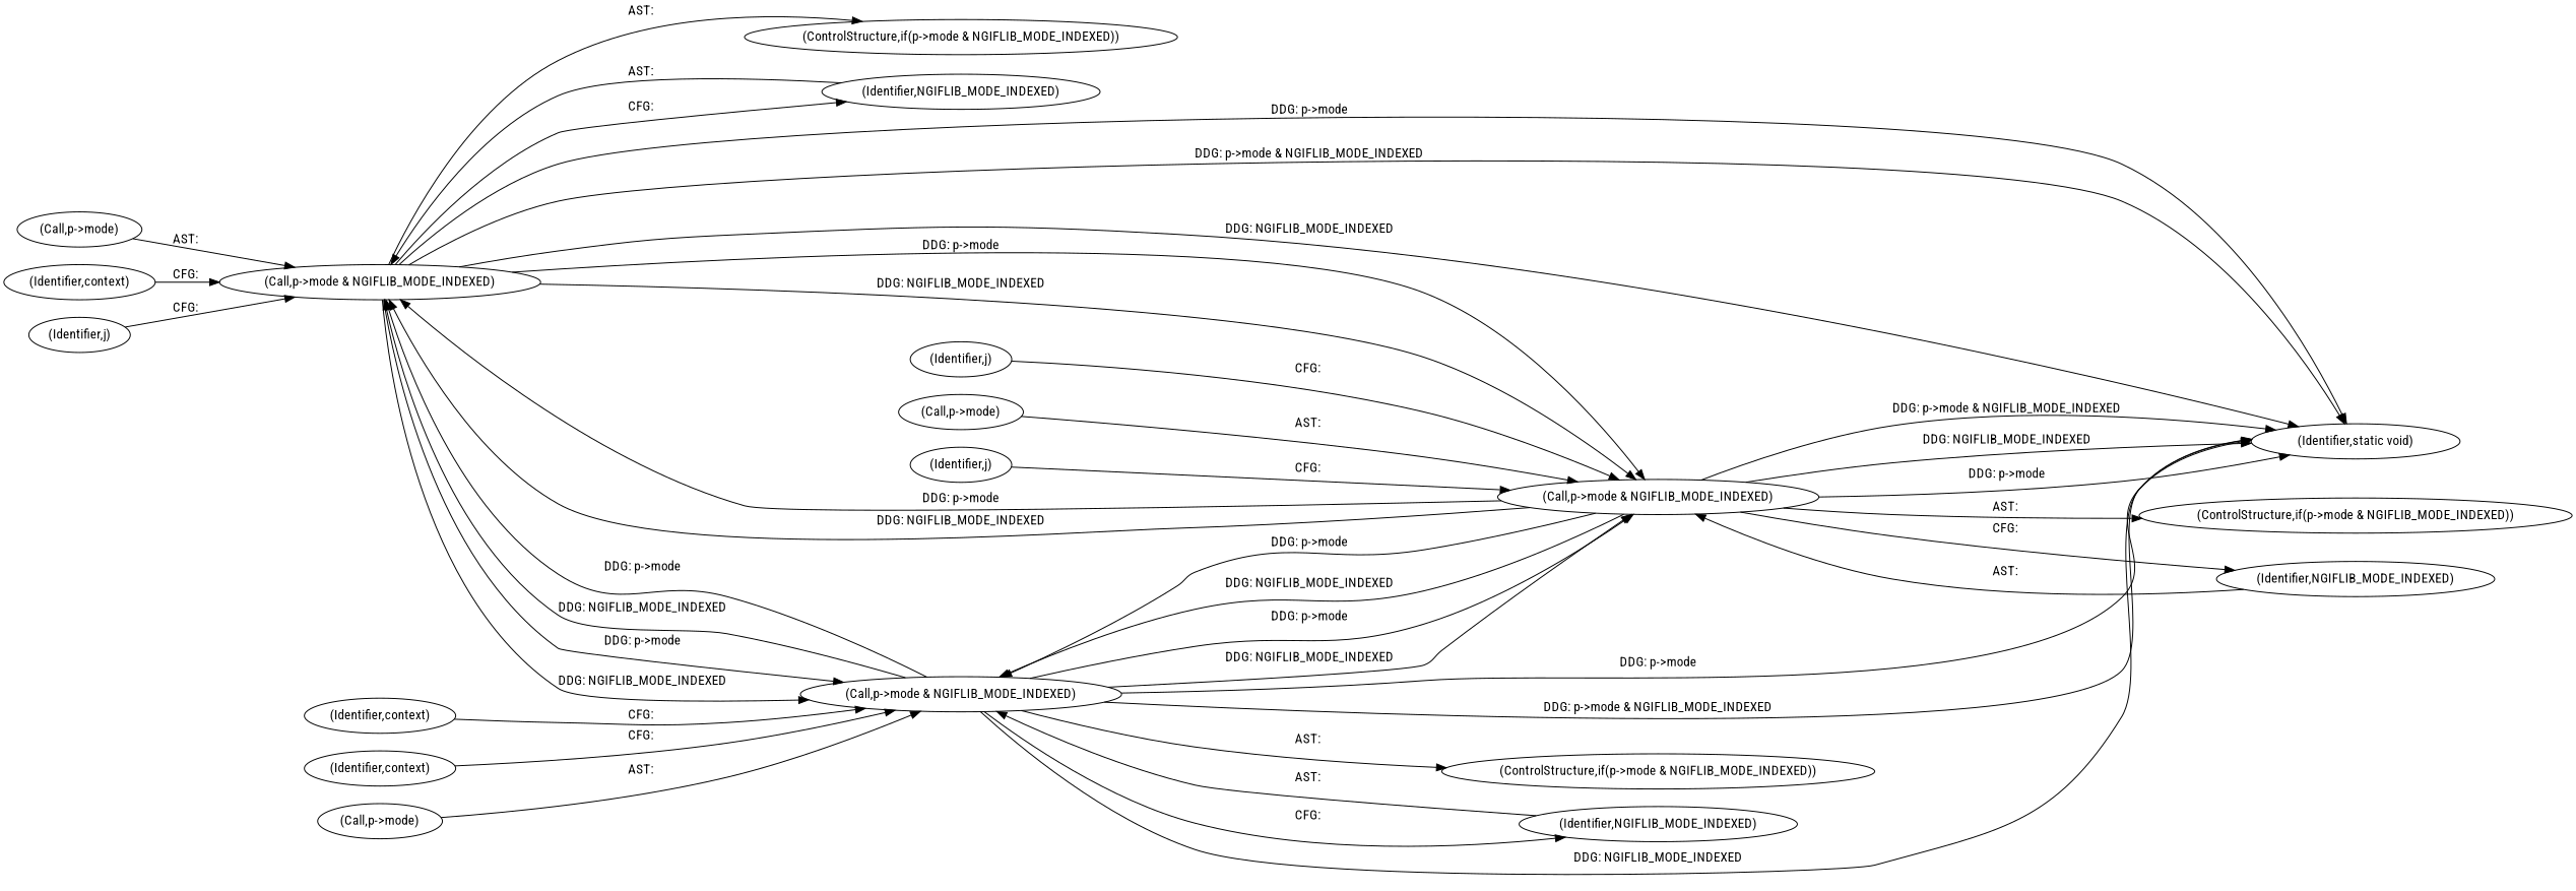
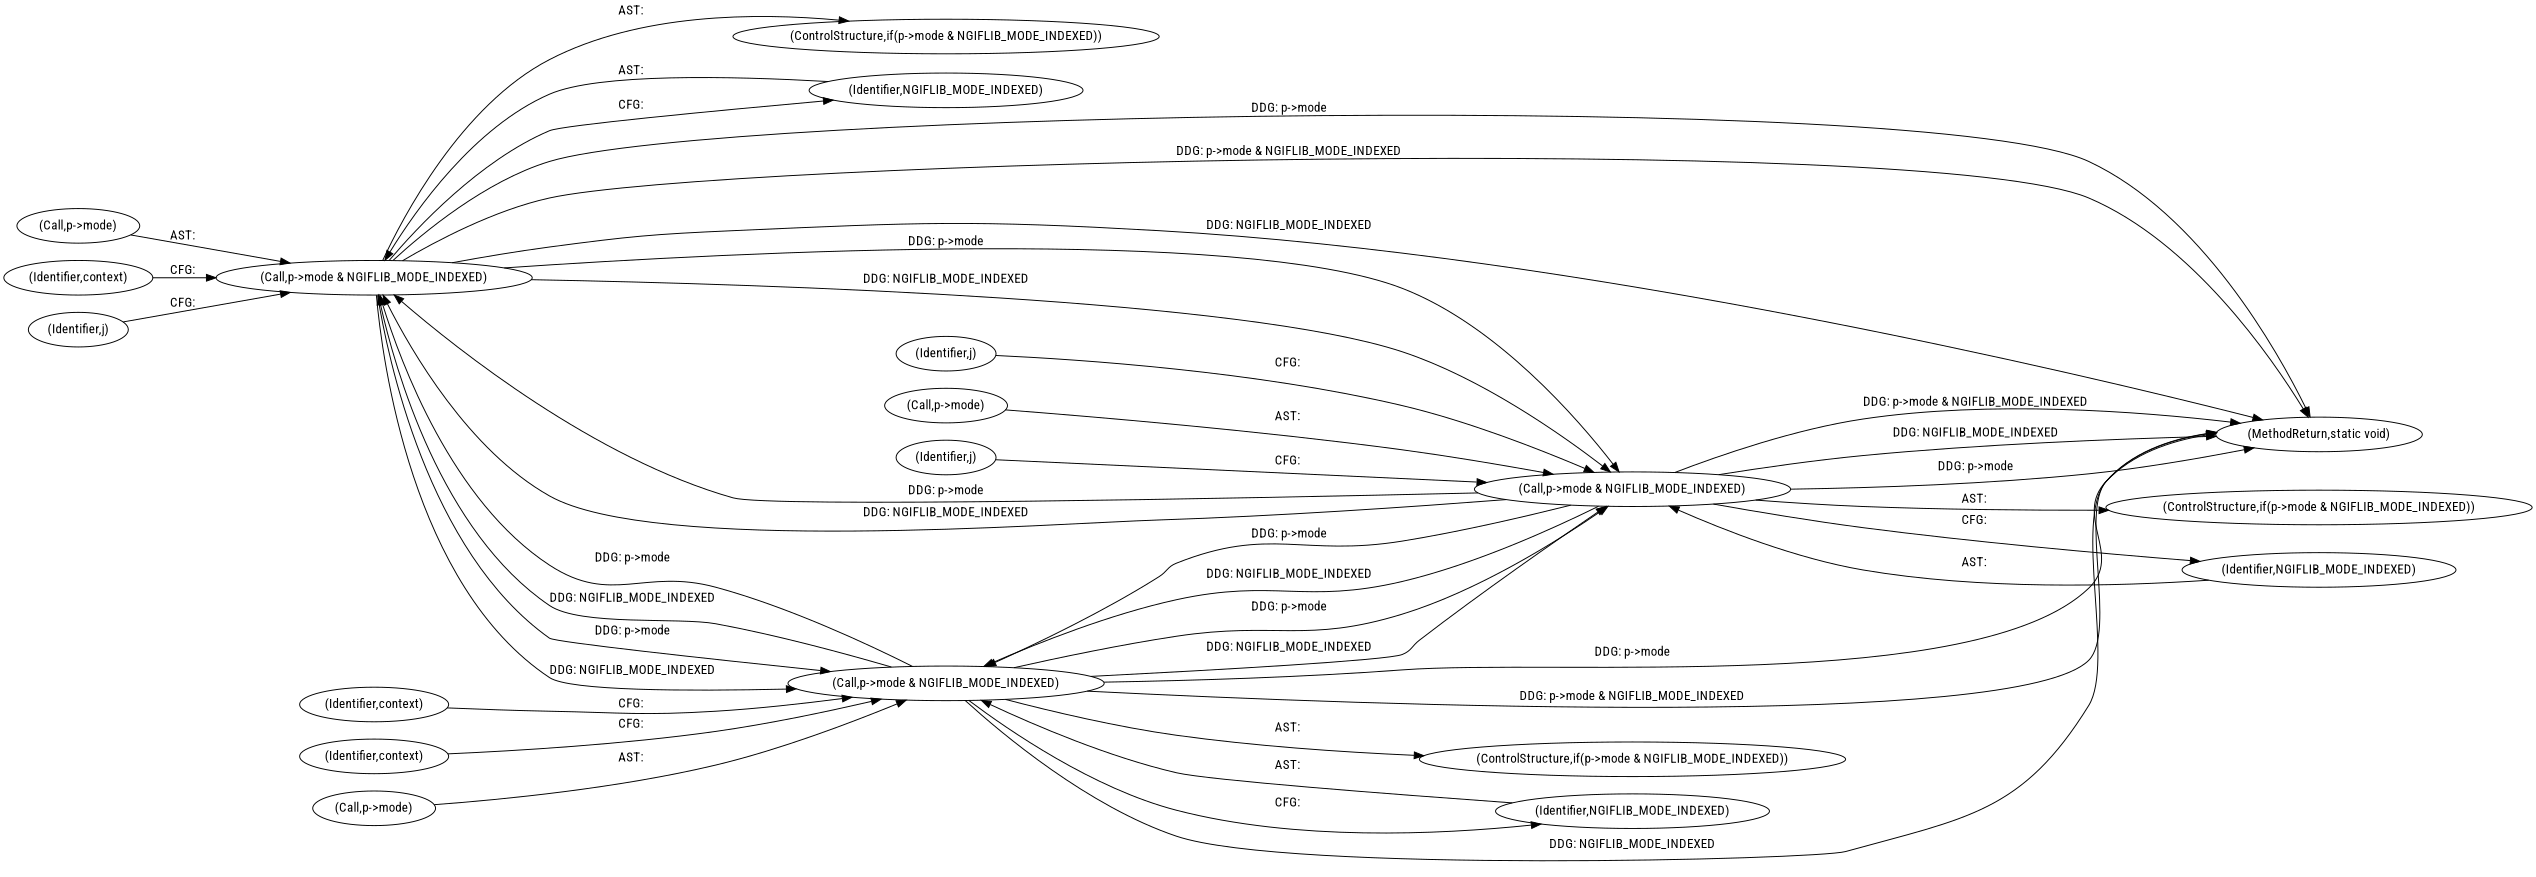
  digraph {
    rankdir=LR
    fontname="Roboto Condensed"
    node [fontname="Roboto Condensed"]
    edge [fontname="Roboto Condensed"]
    n1 [label="(Call,p->mode & NGIFLIB_MODE_INDEXED)"]
    n2 [label="(Call,p->mode & NGIFLIB_MODE_INDEXED)"]
    n3 [label="(Call,p->mode & NGIFLIB_MODE_INDEXED)"]
    n4 [label="(ControlStructure,if(p->mode & NGIFLIB_MODE_INDEXED))"]
-   n5 [label="(Identifier,static void)"]
+   n5 [label="(MethodReturn,static void)"]
    n6 [label="(Identifier,NGIFLIB_MODE_INDEXED)"]
    n7 [label="(ControlStructure,if(p->mode & NGIFLIB_MODE_INDEXED))"]
    n8 [label="(Identifier,NGIFLIB_MODE_INDEXED)"]
    n9 [label="(ControlStructure,if(p->mode & NGIFLIB_MODE_INDEXED))"]
    n10 [label="(Identifier,NGIFLIB_MODE_INDEXED)"]
    n11 [label="(Call,p->mode)"]
    n12 [label="(Identifier,j)"]
    n13 [label="(Identifier,context)"]
    n14 [label="(Call,p->mode)"]
    n15 [label="(Call,p->mode)"]
    n16 [label="(Identifier,j)"]
    n17 [label="(Identifier,context)"]
    n18 [label="(Identifier,context)"]
    n19 [label="(Identifier,j)"]
    n1 -> n2 [label="DDG: p->mode"]
    n1 -> n2 [label="DDG: NGIFLIB_MODE_INDEXED"]
    n1 -> n3 [label="DDG: p->mode"]
    n1 -> n3 [label="DDG: NGIFLIB_MODE_INDEXED"]
    n1 -> n4 [label="AST: "]
    n1 -> n5 [label="DDG: p->mode"]
    n1 -> n5 [label="DDG: p->mode & NGIFLIB_MODE_INDEXED"]
    n1 -> n5 [label="DDG: NGIFLIB_MODE_INDEXED"]
    n1 -> n6 [label="CFG: "]
    n2 -> n1 [label="DDG: p->mode"]
    n2 -> n1 [label="DDG: NGIFLIB_MODE_INDEXED"]
    n2 -> n3 [label="DDG: p->mode"]
    n2 -> n3 [label="DDG: NGIFLIB_MODE_INDEXED"]
    n2 -> n5 [label="DDG: p->mode"]
    n2 -> n5 [label="DDG: p->mode & NGIFLIB_MODE_INDEXED"]
    n2 -> n5 [label="DDG: NGIFLIB_MODE_INDEXED"]
    n2 -> n7 [label="AST: "]
    n2 -> n8 [label="CFG: "]
    n3 -> n1 [label="DDG: p->mode"]
    n3 -> n1 [label="DDG: NGIFLIB_MODE_INDEXED"]
    n3 -> n2 [label="DDG: p->mode"]
    n3 -> n2 [label="DDG: NGIFLIB_MODE_INDEXED"]
    n3 -> n5 [label="DDG: p->mode & NGIFLIB_MODE_INDEXED"]
    n3 -> n5 [label="DDG: NGIFLIB_MODE_INDEXED"]
    n3 -> n5 [label="DDG: p->mode"]
    n3 -> n9 [label="AST: "]
    n3 -> n10 [label="CFG: "]
    n6 -> n1 [label="AST: "]
    n8 -> n2 [label="AST: "]
    n10 -> n3 [label="AST: "]
    n11 -> n1 [label="AST: "]
    n12 -> n3 [label="CFG: "]
    n13 -> n2 [label="CFG: "]
    n14 -> n3 [label="AST: "]
    n15 -> n2 [label="AST: "]
    n16 -> n3 [label="CFG: "]
    n17 -> n2 [label="CFG: "]
    n18 -> n1 [label="CFG: "]
    n19 -> n1 [label="CFG: "]
  }
